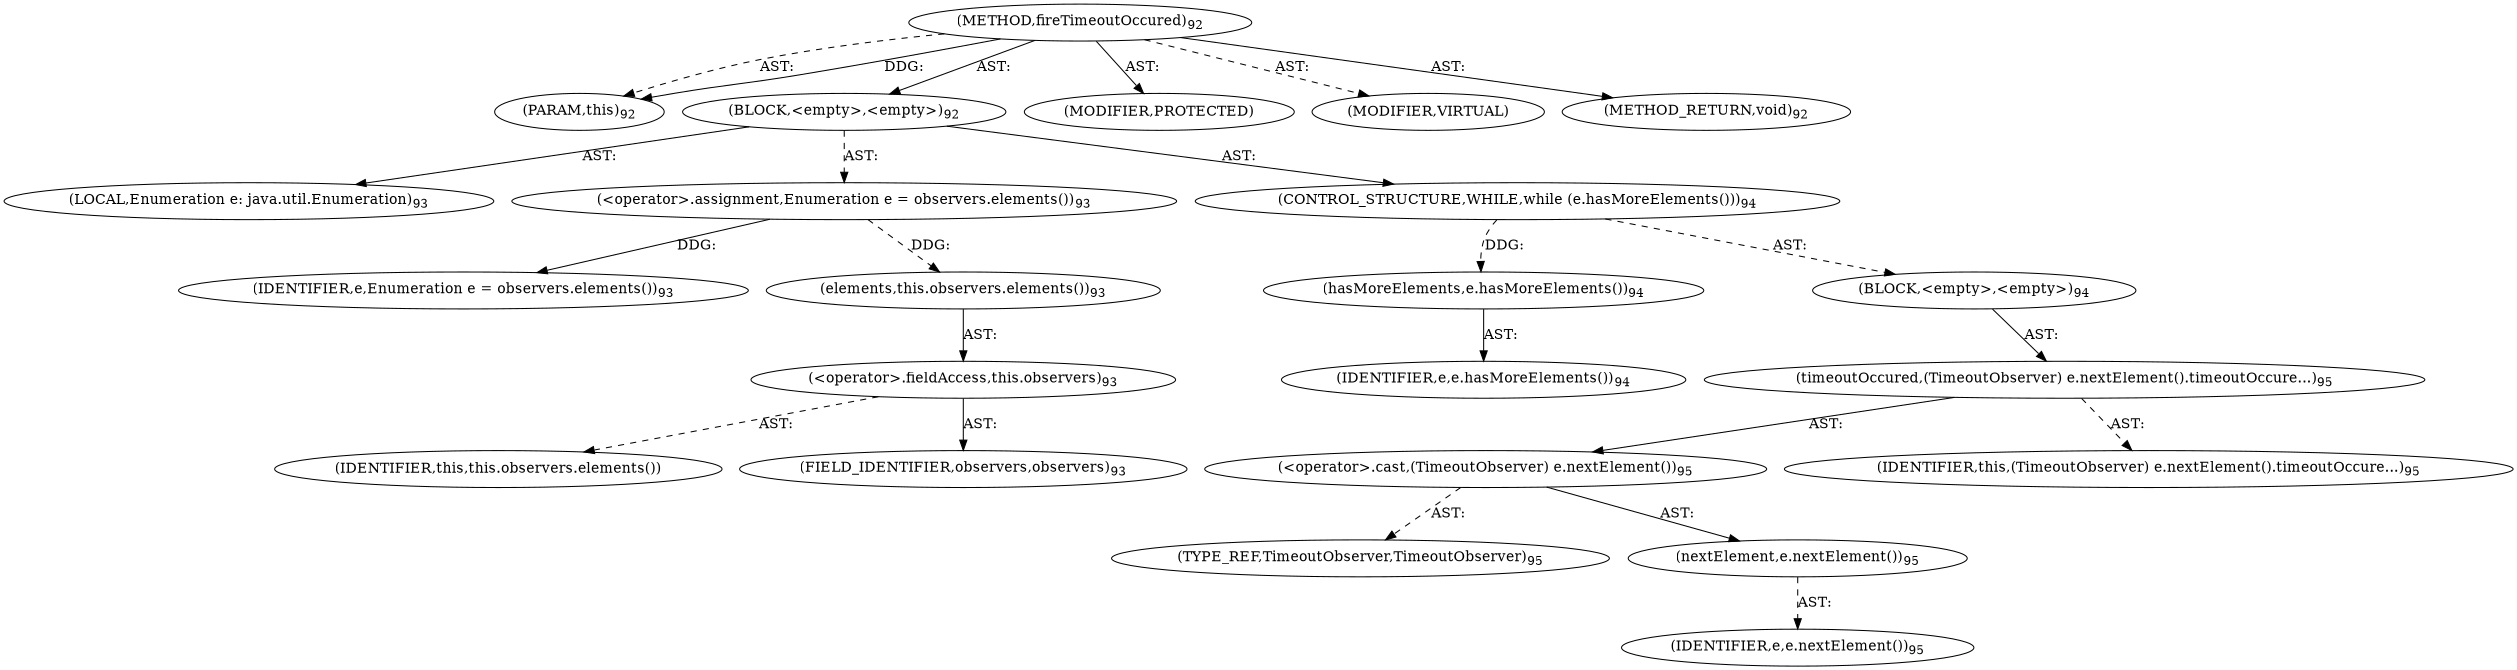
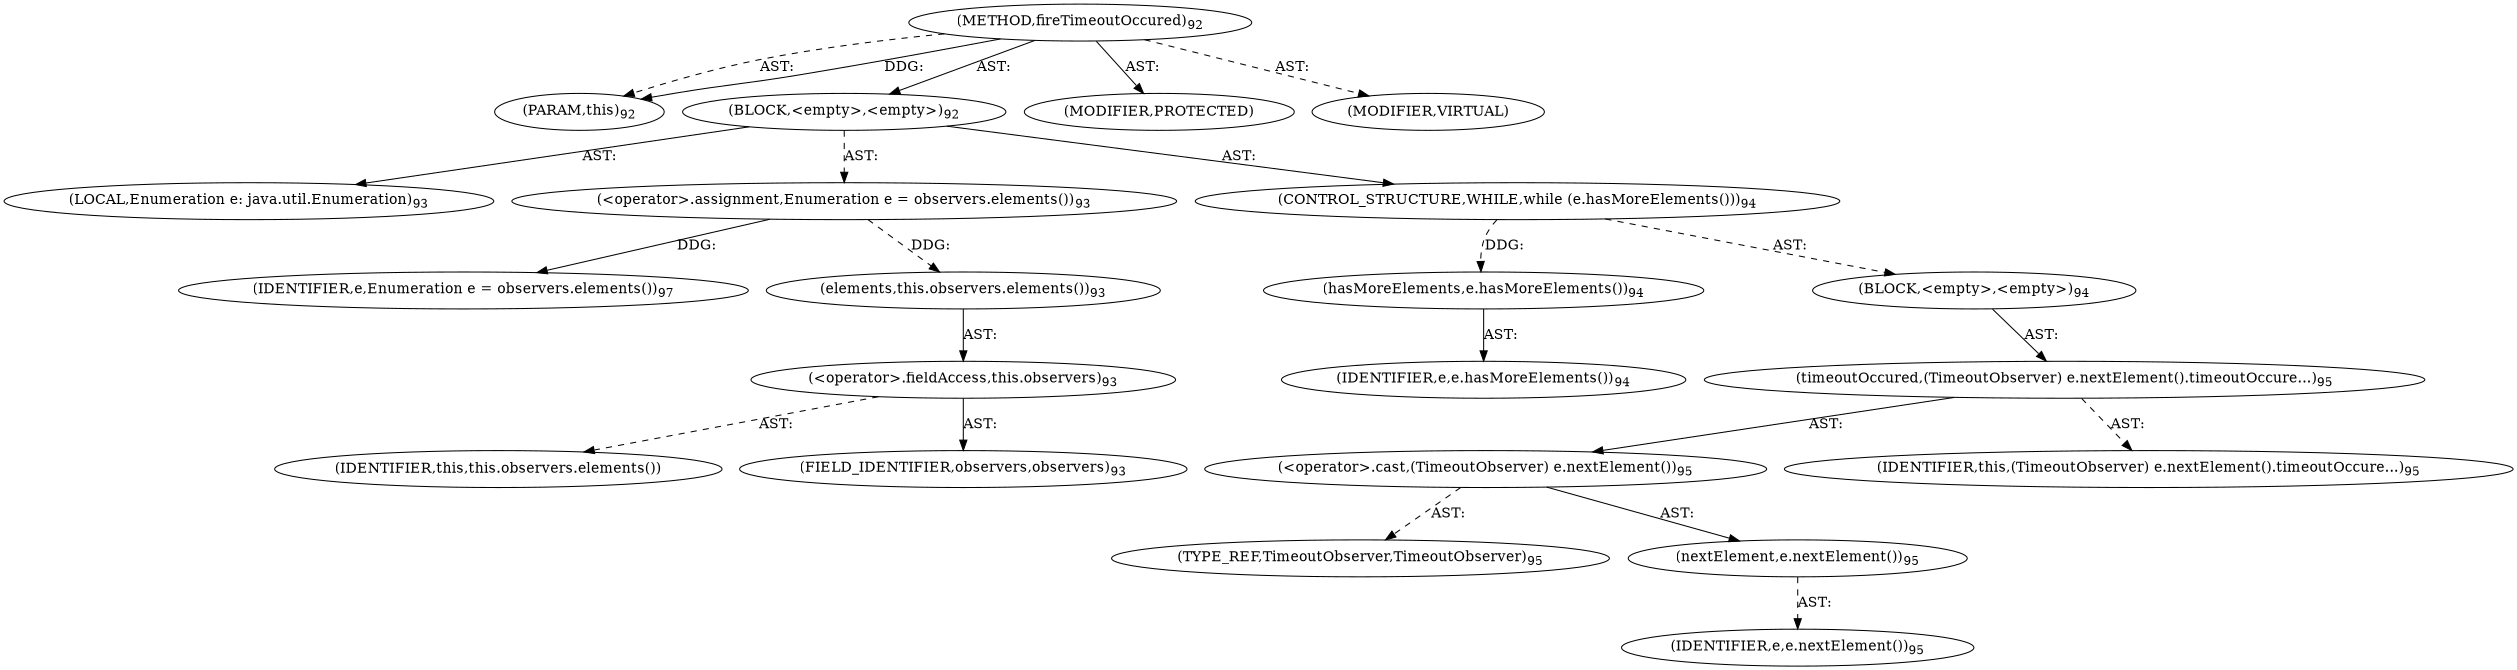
  digraph {
    edge [style=solid]
    n1 [label=<(METHOD,fireTimeoutOccured)<SUB>92</SUB>>]
    n2 [label=<(PARAM,this)<SUB>92</SUB>>]
    n3 [label=<(BLOCK,&lt;empty&gt;,&lt;empty&gt;)<SUB>92</SUB>>]
    n4 [label=<(MODIFIER,PROTECTED)>]
    n5 [label=<(MODIFIER,VIRTUAL)>]
-   n6 [label=<(METHOD_RETURN,void)<SUB>92</SUB>>]
    n7 [label=<(LOCAL,Enumeration e: java.util.Enumeration)<SUB>93</SUB>>]
    n8 [label=<(&lt;operator&gt;.assignment,Enumeration e = observers.elements())<SUB>93</SUB>>]
    n9 [label=<(CONTROL_STRUCTURE,WHILE,while (e.hasMoreElements()))<SUB>94</SUB>>]
-   n10 [label=<(IDENTIFIER,e,Enumeration e = observers.elements())<SUB>93</SUB>>]
+   n10 [label=<(IDENTIFIER,e,Enumeration e = observers.elements())<SUB>97</SUB>>]
    n11 [label=<(elements,this.observers.elements())<SUB>93</SUB>>]
    n12 [label=<(hasMoreElements,e.hasMoreElements())<SUB>94</SUB>>]
    n13 [label=<(BLOCK,&lt;empty&gt;,&lt;empty&gt;)<SUB>94</SUB>>]
    n14 [label=<(&lt;operator&gt;.fieldAccess,this.observers)<SUB>93</SUB>>]
    n15 [label=<(IDENTIFIER,this,this.observers.elements())>]
    n16 [label=<(FIELD_IDENTIFIER,observers,observers)<SUB>93</SUB>>]
    n17 [label=<(IDENTIFIER,e,e.hasMoreElements())<SUB>94</SUB>>]
    n18 [label=<(timeoutOccured,(TimeoutObserver) e.nextElement().timeoutOccure...)<SUB>95</SUB>>]
    n19 [label=<(&lt;operator&gt;.cast,(TimeoutObserver) e.nextElement())<SUB>95</SUB>>]
    n20 [label=<(IDENTIFIER,this,(TimeoutObserver) e.nextElement().timeoutOccure...)<SUB>95</SUB>>]
    n21 [label=<(TYPE_REF,TimeoutObserver,TimeoutObserver)<SUB>95</SUB>>]
    n22 [label=<(nextElement,e.nextElement())<SUB>95</SUB>>]
    n23 [label=<(IDENTIFIER,e,e.nextElement())<SUB>95</SUB>>]
    n1 -> n2 [label="AST: " style=dashed]
    n1 -> n2 [label="DDG: "]
    n1 -> n3 [label="AST: "]
    n1 -> n4 [label="AST: "]
    n1 -> n5 [label="AST: " style=dashed]
-   n1 -> n6 [label="AST: "]
    n3 -> n7 [label="AST: "]
    n3 -> n8 [label="AST: " style=dashed]
    n3 -> n9 [label="AST: "]
    n8 -> n10 [label="DDG: "]
    n8 -> n11 [label="DDG: " style=dashed]
    n9 -> n12 [label="DDG: " style=dashed]
    n9 -> n13 [label="AST: " style=dashed]
    n11 -> n14 [label="AST: "]
    n12 -> n17 [label="AST: "]
    n13 -> n18 [label="AST: "]
    n14 -> n15 [label="AST: " style=dashed]
    n14 -> n16 [label="AST: "]
    n18 -> n19 [label="AST: "]
    n18 -> n20 [label="AST: " style=dashed]
    n19 -> n21 [label="AST: " style=dashed]
    n19 -> n22 [label="AST: "]
    n22 -> n23 [label="AST: " style=dashed]
  }
